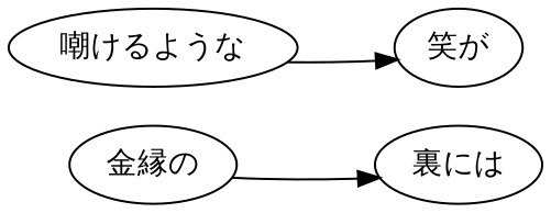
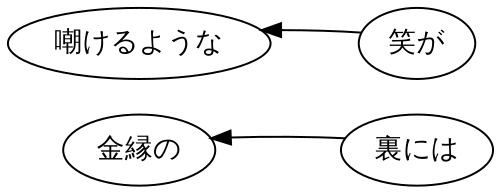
  digraph {
    fontname="Liberation Serif"
    rankdir=LR
    node [fontname="Liberation Serif"]
    edge [fontname="Liberation Serif"]
    n1 [label="金縁の"]
    n2 [label="裏には"]
    n3 [label="嘲けるような"]
    n4 [label="笑が"]
-   n1 -> n2
-   n3 -> n4
+   n2 -> n1
+   n4 -> n3
  }
